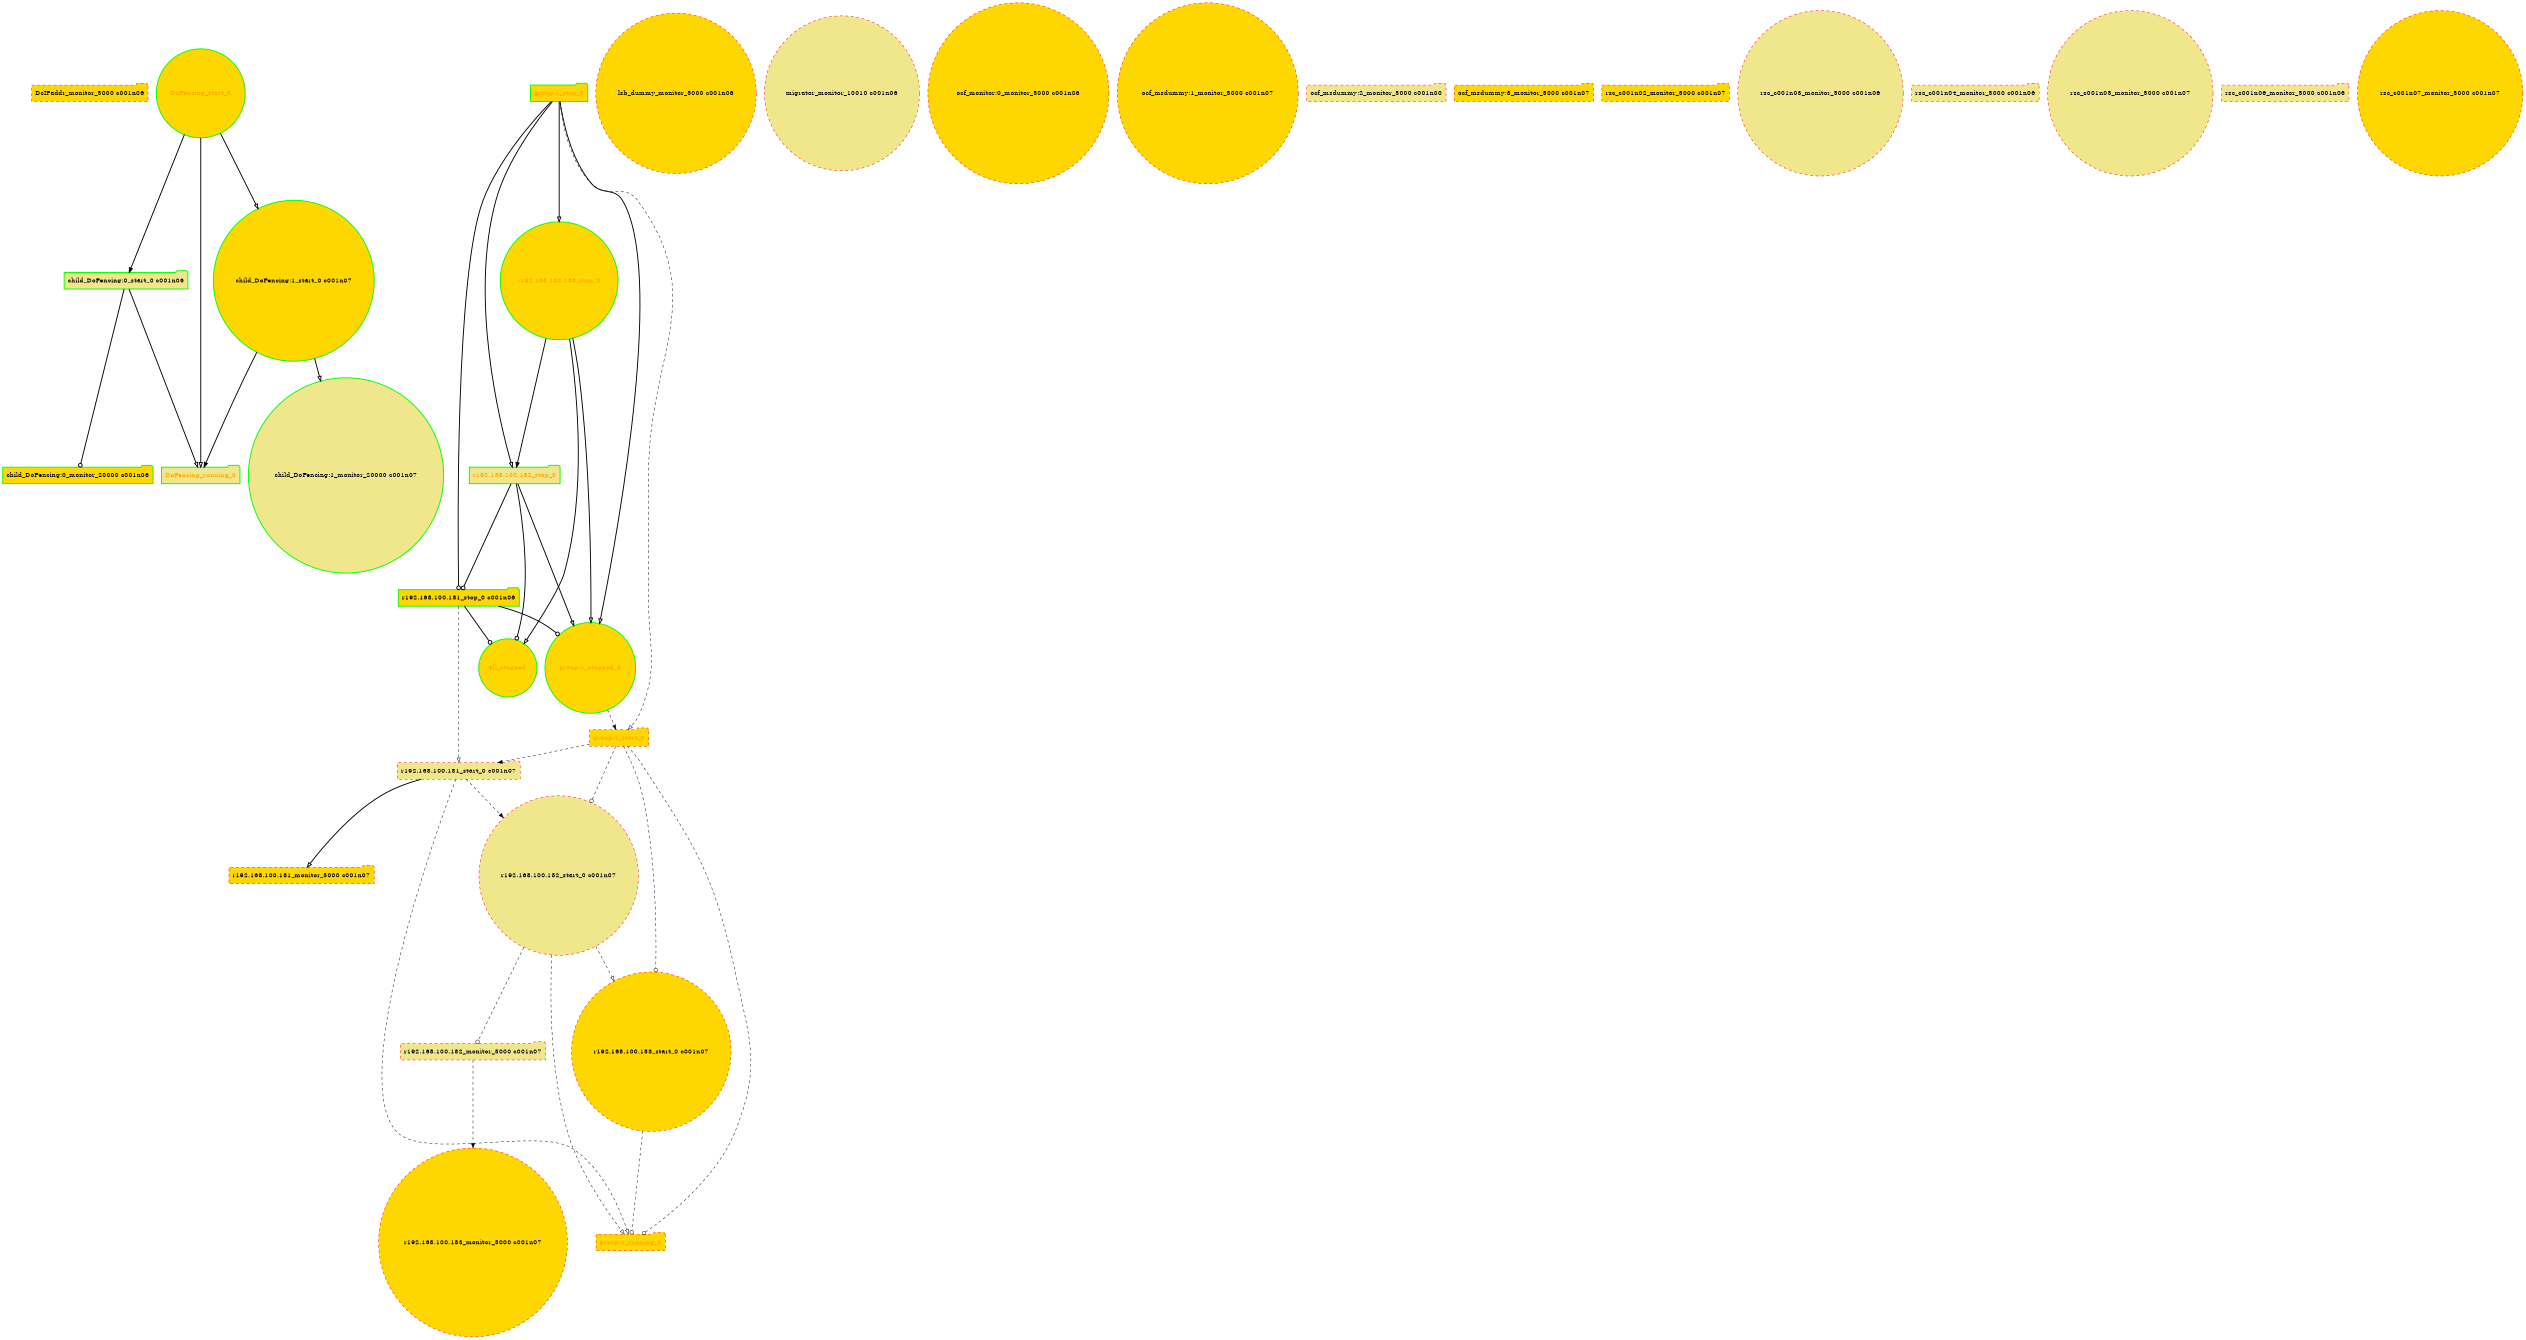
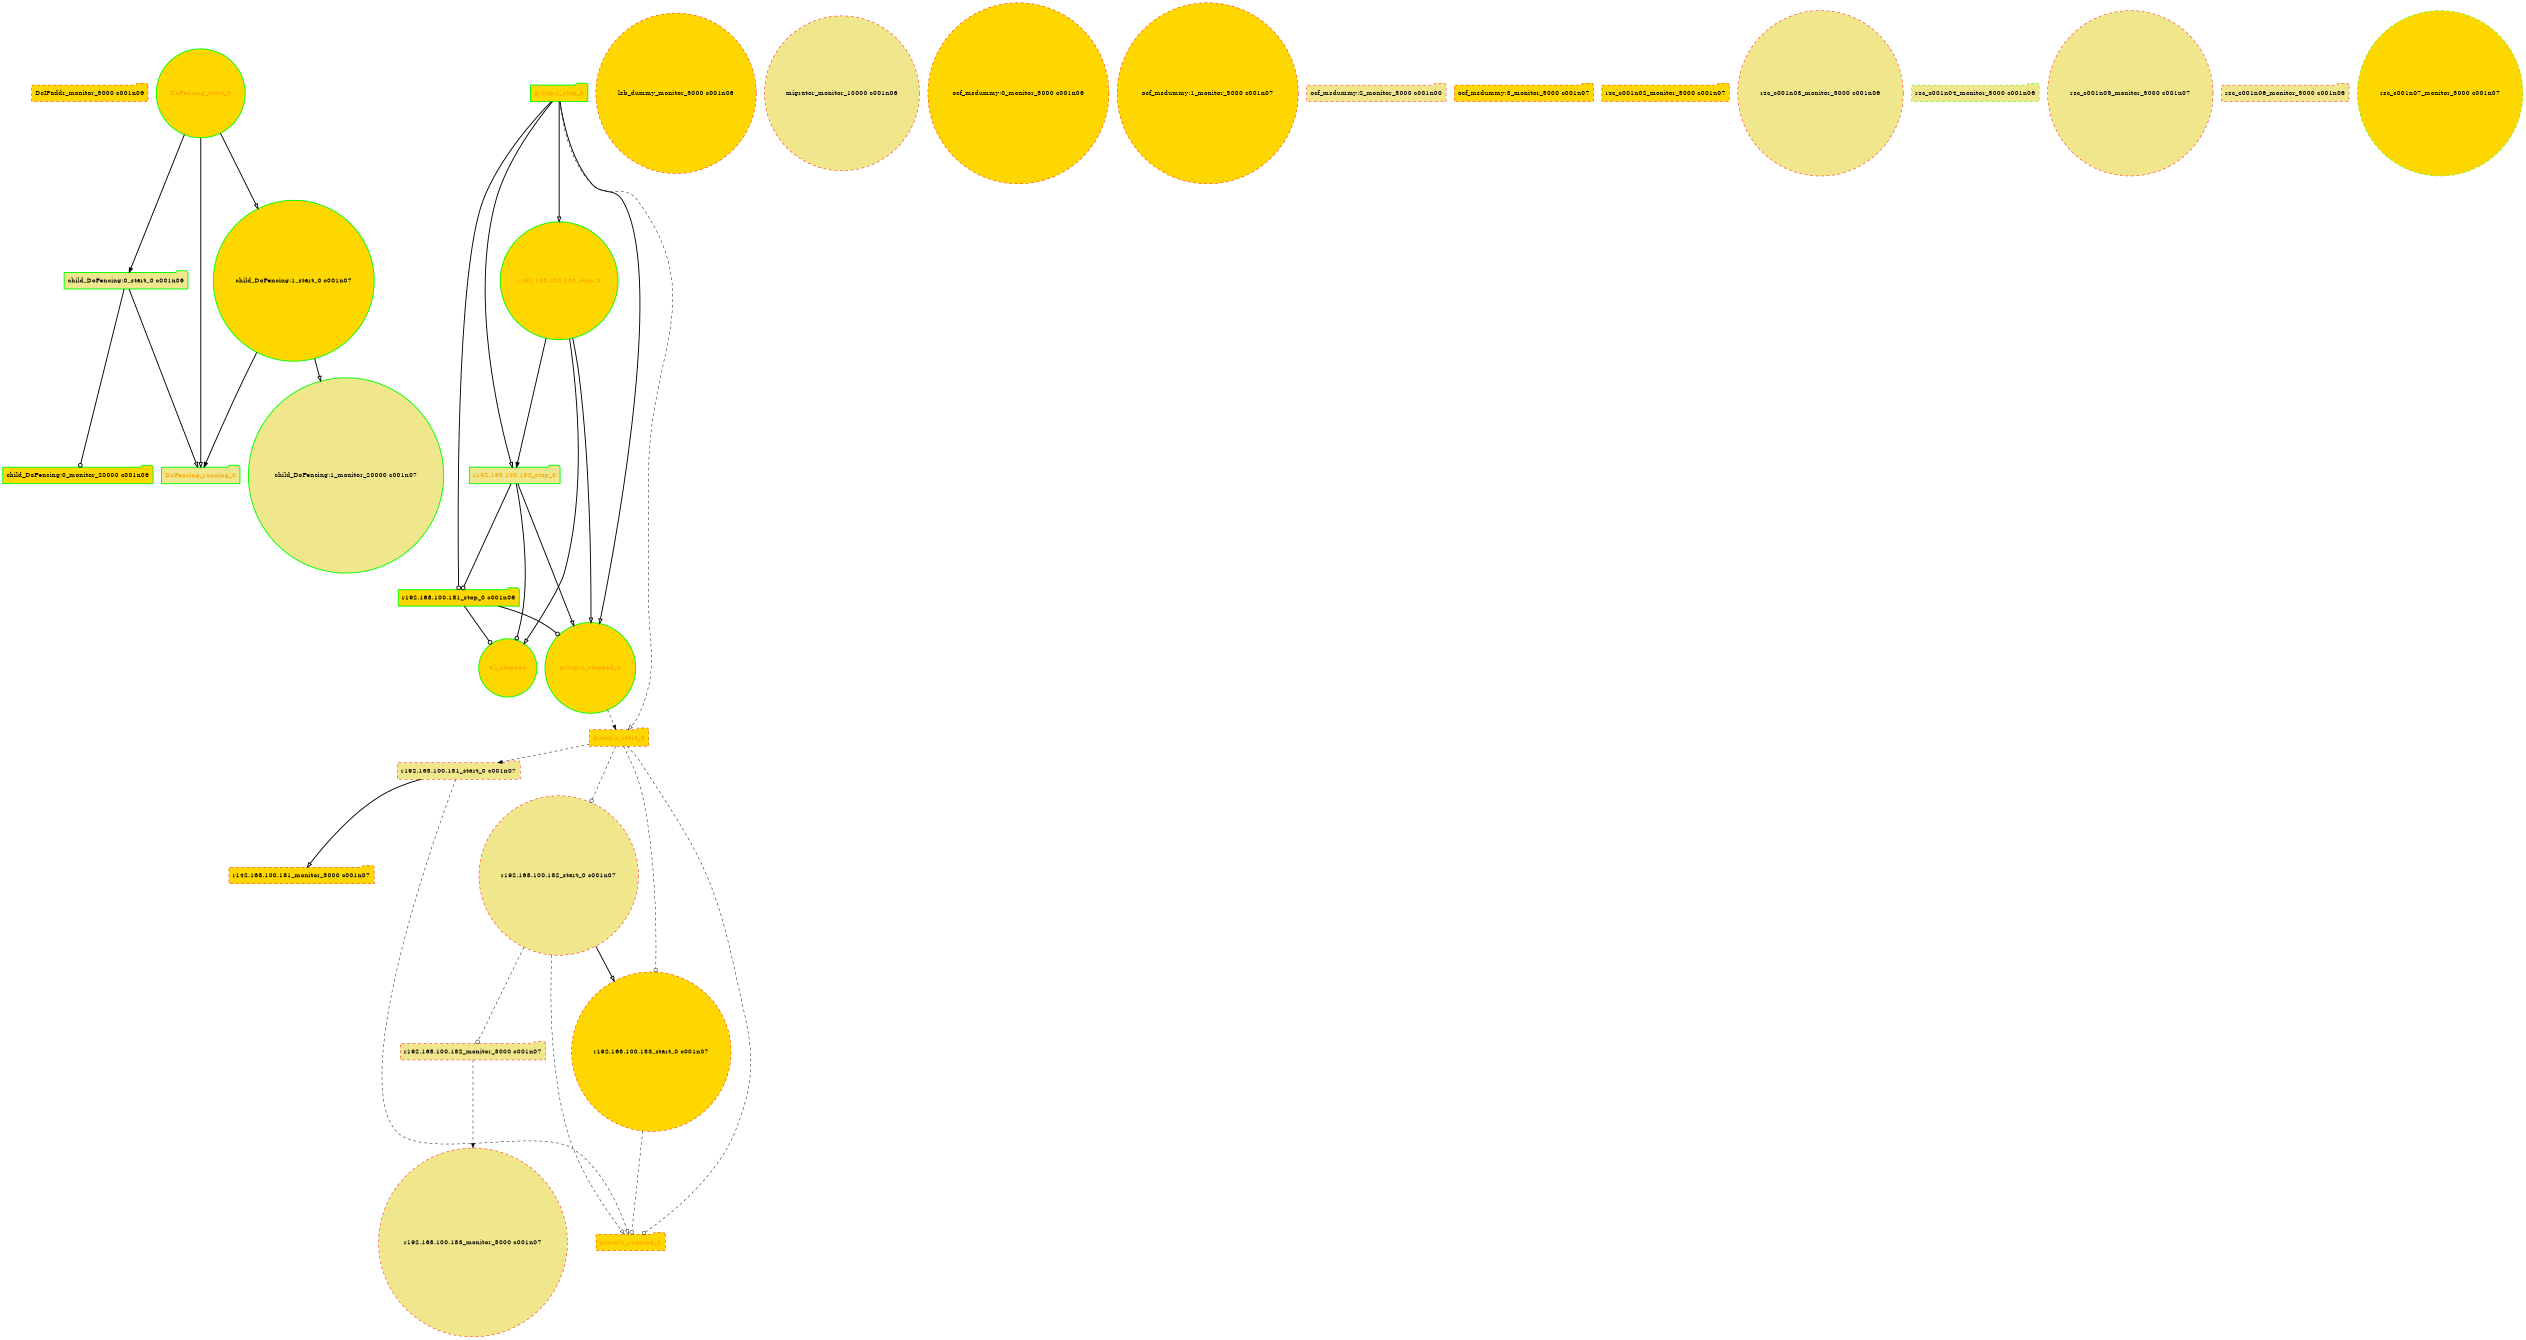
  digraph {
    node [color=red fillcolor=gold fontcolor=black shape=folder style="dashed,filled"]
    edge [arrowhead=onormal style=bold]
    "DcIPaddr_monitor_5000 c001n06"
    DoFencing_running_0 [color=green fillcolor=khaki fontcolor=orange style="bold,filled"]
    DoFencing_start_0 [color=green fontcolor=orange shape=circle style="bold,filled"]
    "child_DoFencing:0_start_0 c001n06" [color=green fillcolor=khaki style="bold,filled"]
    "child_DoFencing:1_start_0 c001n07" [color=green shape=circle style="bold,filled"]
    "child_DoFencing:0_monitor_20000 c001n06" [color=green style="bold,filled"]
    "child_DoFencing:1_monitor_20000 c001n07" [color=green fillcolor=khaki shape=circle style="bold,filled"]
    all_stopped [color=green fontcolor=orange shape=circle style="bold,filled"]
    "group-1_running_0" [fontcolor=orange]
    "group-1_start_0" [fontcolor=orange]
    "r192.168.100.181_start_0 c001n07" [fillcolor=khaki]
    "r192.168.100.182_start_0 c001n07" [fillcolor=khaki shape=circle]
    "r192.168.100.183_start_0 c001n07" [shape=circle]
-   "r192.168.100.181_monitor_5000 c001n07"
+   "r192.168.100.181_monitor_5000 c001n07" [label="r142.168.100.181_monitor_5000 c001n07"]
    "r192.168.100.182_monitor_5000 c001n07" [fillcolor=khaki]
-   "r192.168.100.183_monitor_5000 c001n07" [shape=circle]
+   "r192.168.100.183_monitor_5000 c001n07" [fillcolor=khaki shape=circle]
    "group-1_stop_0" [color=green fontcolor=orange style="bold,filled"]
    "group-1_stopped_0" [color=green fontcolor=orange shape=circle style="bold,filled"]
    "r192.168.100.181_stop_0 c001n06" [color=green style="bold,filled"]
    "r192.168.100.182_stop_0" [color=green fillcolor=khaki fontcolor=orange style="bold,filled"]
    "r192.168.100.183_stop_0" [color=green fontcolor=orange shape=circle style="bold,filled"]
    "lsb_dummy_monitor_5000 c001n06" [shape=circle]
-   "migrator_monitor_10000 c001n06" [fillcolor=khaki shape=circle label="migrator_monitor_10010 c001n06"]
-   "ocf_msdummy:0_monitor_5000 c001n06" [shape=circle label="ocf_monitor:0_monitor_5000 c001n06"]
+   "migrator_monitor_10000 c001n06" [fillcolor=khaki shape=circle]
+   "ocf_msdummy:0_monitor_5000 c001n06" [shape=circle]
    "ocf_msdummy:1_monitor_5000 c001n07" [shape=circle]
    n26 [fillcolor=khaki label="ocf_msdummy:2_monitor_5000 c001n00"]
    "ocf_msdummy:3_monitor_5000 c001n07"
    "rsc_c001n02_monitor_5000 c001n07"
    "rsc_c001n03_monitor_5000 c001n06" [fillcolor=khaki shape=circle]
-   "rsc_c001n04_monitor_5000 c001n06" [fillcolor=khaki]
+   "rsc_c001n04_monitor_5000 c001n06" [color=green fillcolor=khaki]
    "rsc_c001n05_monitor_5000 c001n07" [fillcolor=khaki shape=circle]
    "rsc_c001n06_monitor_5000 c001n06" [fillcolor=khaki]
-   "rsc_c001n07_monitor_5000 c001n07" [shape=circle]
+   "rsc_c001n07_monitor_5000 c001n07" [color=green shape=circle]
    DoFencing_start_0 -> DoFencing_running_0
    DoFencing_start_0 -> "child_DoFencing:0_start_0 c001n06" [arrowhead=normal]
    DoFencing_start_0 -> "child_DoFencing:1_start_0 c001n07"
    "child_DoFencing:0_start_0 c001n06" -> DoFencing_running_0
    "child_DoFencing:0_start_0 c001n06" -> "child_DoFencing:0_monitor_20000 c001n06" [arrowhead=odot]
    "child_DoFencing:1_start_0 c001n07" -> DoFencing_running_0 [arrowhead=normal]
    "child_DoFencing:1_start_0 c001n07" -> "child_DoFencing:1_monitor_20000 c001n07"
    "group-1_start_0" -> "group-1_running_0" [arrowhead=odot style=dashed]
    "group-1_start_0" -> "r192.168.100.181_start_0 c001n07" [arrowhead=normal style=dashed]
    "group-1_start_0" -> "r192.168.100.182_start_0 c001n07" [arrowhead=odot style=dashed]
    "group-1_start_0" -> "r192.168.100.183_start_0 c001n07" [arrowhead=odot style=dashed]
    "r192.168.100.181_start_0 c001n07" -> "group-1_running_0" [style=dashed]
-   "r192.168.100.181_start_0 c001n07" -> "r192.168.100.182_start_0 c001n07" [arrowhead=normal style=dashed]
    "r192.168.100.181_start_0 c001n07" -> "r192.168.100.181_monitor_5000 c001n07"
    "r192.168.100.182_start_0 c001n07" -> "group-1_running_0" [style=dashed]
-   "r192.168.100.182_start_0 c001n07" -> "r192.168.100.183_start_0 c001n07" [style=dashed]
+   "r192.168.100.182_start_0 c001n07" -> "r192.168.100.183_start_0 c001n07"
    "r192.168.100.182_start_0 c001n07" -> "r192.168.100.182_monitor_5000 c001n07" [arrowhead=odot style=dashed]
    "r192.168.100.183_start_0 c001n07" -> "group-1_running_0" [arrowhead=odot style=dashed]
    "r192.168.100.182_monitor_5000 c001n07" -> "r192.168.100.183_monitor_5000 c001n07" [arrowhead=normal style=dashed]
    "group-1_stop_0" -> "group-1_start_0" [style=dashed]
    "group-1_stop_0" -> "group-1_stopped_0"
    "group-1_stop_0" -> "r192.168.100.181_stop_0 c001n06" [arrowhead=odot]
    "group-1_stop_0" -> "r192.168.100.182_stop_0"
    "group-1_stop_0" -> "r192.168.100.183_stop_0"
    "group-1_stopped_0" -> "group-1_start_0" [arrowhead=normal style=dashed]
    "r192.168.100.181_stop_0 c001n06" -> all_stopped [arrowhead=odot]
-   "r192.168.100.181_stop_0 c001n06" -> "r192.168.100.181_start_0 c001n07" [style=dashed]
    "r192.168.100.181_stop_0 c001n06" -> "group-1_stopped_0" [arrowhead=odot]
    "r192.168.100.182_stop_0" -> all_stopped [arrowhead=odot]
    "r192.168.100.182_stop_0" -> "group-1_stopped_0"
    "r192.168.100.182_stop_0" -> "r192.168.100.181_stop_0 c001n06" [arrowhead=odot]
    "r192.168.100.183_stop_0" -> all_stopped
    "r192.168.100.183_stop_0" -> "group-1_stopped_0"
    "r192.168.100.183_stop_0" -> "r192.168.100.182_stop_0" [arrowhead=normal]
  }
